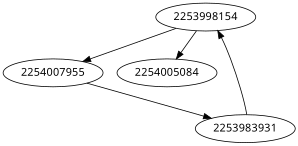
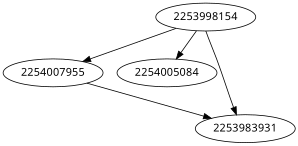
  strict digraph {
    fontname="Noto Sans"
    node [fontname="Noto Sans"]
    edge [fontname="Noto Sans"]
    2253998154
    2254007955
    2254005084
    2253983931
    2253998154 -> 2254007955
    2253998154 -> 2254005084
    2254007955 -> 2253983931
-   2253983931 -> 2253998154
+   2253998154 -> 2253983931
  }
